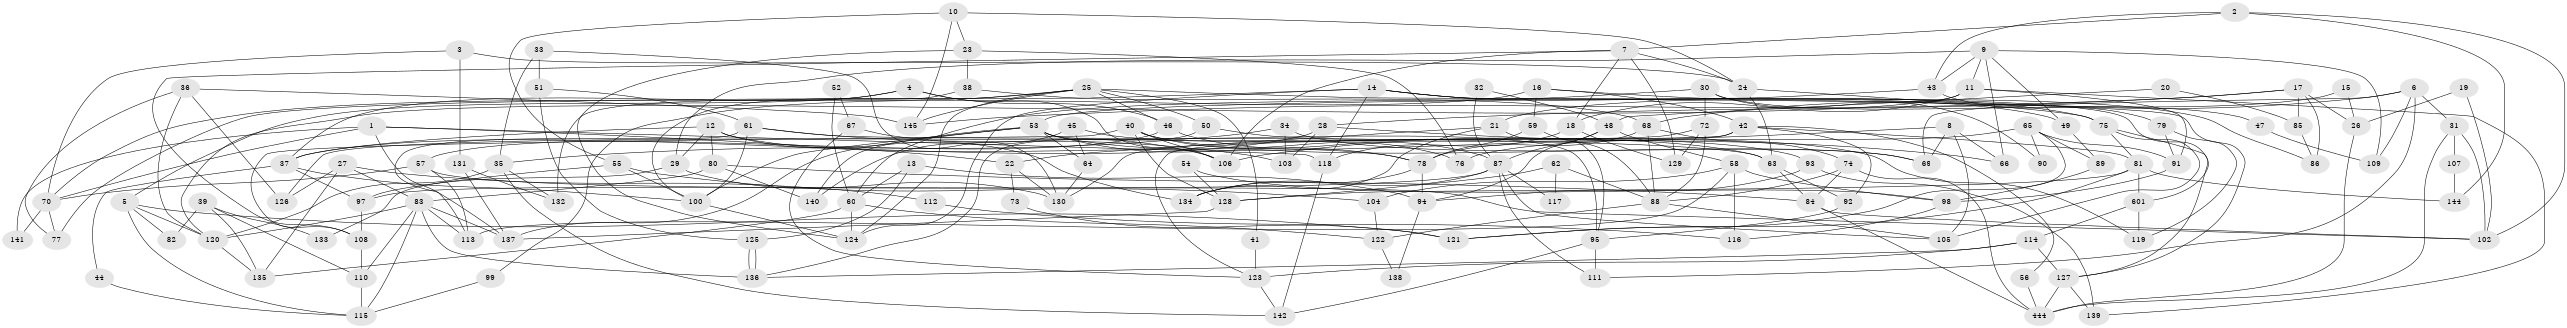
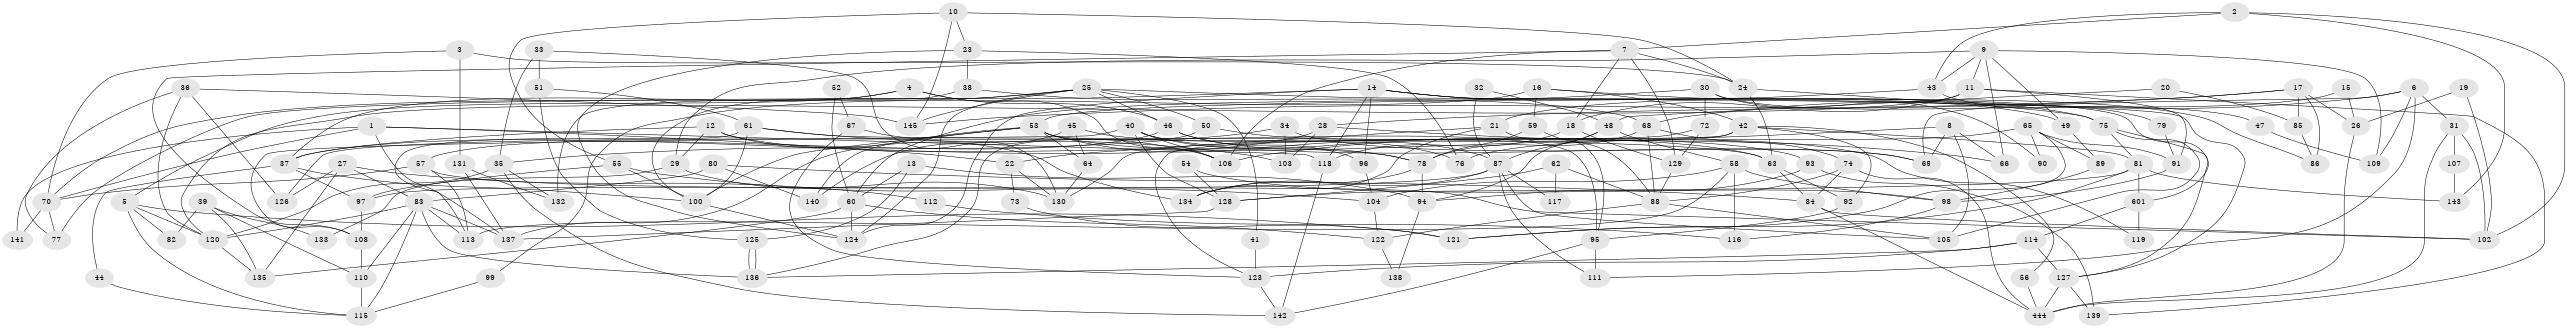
  graph {
    node [color=gray90 style=filled]
    1
    22
    70
    118
    137
    141
    73
    130
    77
    142
    2
    7
    43
    102
-   143 [label=144]
+   143
    24
    106
    18
    108
    129
    53
    79
    3
    131
    75
    63
    132
    4
    5
    37
    46
    82
    115
    120
    121
    100
    44
    97
+   96
    87
    57
    135
    6
    31
    68
    69
    109
    111
    n49 [label=444]
    107
    78
    88
    74
    110
    8
    66
    105
    9
    11
    29
    49
    91
    139
    133
    89
    10
    23
    55
    145
    124
    38
    76
    104
    98
    12
    80
    134
    94
    83
    140
    84
    13
    60
    125
    122
    138
    136
    14
    n89 [label=601]
    127
    81
    119
    114
    15
    21
    26
    95
    16
    42
    59
    86
    99
    126
    123
    56
    92
    17
    28
    85
    103
    19
    20
    48
    58
    25
    41
    50
    93
    27
    112
    113
    116
    30
    47
    72
    90
    32
    117
    33
    35
    51
    61
    34
    36
    39
    40
    128
    64
    45
    52
    67
    54
    62
    65
    1 -- 22
    1 -- 70
    1 -- 118
    1 -- 137
    1 -- 141
    22 -- 73
    22 -- 130
    70 -- 141
    70 -- 77
    118 -- 142
    73 -- 121
    2 -- 7
    2 -- 43
    2 -- 102
    2 -- 143
    7 -- 24
    7 -- 106
    7 -- 18
    7 -- 108
    7 -- 129
    43 -- 53
    43 -- 79
    24 -- 75
    24 -- 63
    18 -- 118
    18 -- 129
    108 -- 110
    53 -- 137
    53 -- 100
    53 -- 78
    53 -- 140
    53 -- 119
    53 -- 95
    53 -- 64
    79 -- 91
-   79 -- 119
    3 -- 70
    3 -- 24
    3 -- 131
    131 -- 137
    131 -- 132
    75 -- 105
    75 -- 127
    75 -- 81
    63 -- 84
    63 -- 92
    4 -- 106
    4 -- 5
    4 -- 37
    4 -- 46
    5 -- 82
    5 -- 115
    5 -- 120
    5 -- 121
    37 -- 100
    37 -- 44
    37 -- 97
+   46 -- 96
    46 -- 87
    46 -- 57
    120 -- 135
    100 -- 124
    44 -- 115
    97 -- 108
+   96 -- 104
    87 -- 97
    87 -- 111
    87 -- 105
    87 -- 134
    87 -- 117
    57 -- 70
    57 -- 102
    57 -- 113
    6 -- 31
    6 -- 68
    6 -- 69
    6 -- 109
    6 -- 111
    31 -- 102
    31 -- n49
    31 -- 107
    68 -- 78
    68 -- 88
    68 -- 74
    107 -- 143
    78 -- 134
    78 -- 94
    88 -- 105
    88 -- 122
    74 -- n49
    74 -- 88
    74 -- 84
    110 -- 115
    8 -- 106
    8 -- 69
    8 -- 66
    8 -- 105
    9 -- 43
    9 -- 109
    9 -- 66
    9 -- 11
    9 -- 29
    9 -- 49
    11 -- 18
    11 -- 120
    11 -- 91
    11 -- 139
    29 -- 130
    29 -- 133
    49 -- 89
    91 -- 98
    89 -- 98
    10 -- 24
    10 -- 23
    10 -- 55
    10 -- 145
    23 -- 124
    23 -- 38
    23 -- 76
    55 -- 100
    55 -- 97
    55 -- 104
    38 -- 132
    38 -- 68
    104 -- 122
    98 -- 116
    12 -- 37
    12 -- 78
    12 -- 29
-   12 -- 80
    12 -- 134
    80 -- 83
    80 -- 140
    80 -- 84
    94 -- 138
    83 -- 137
    83 -- 115
    83 -- 120
    83 -- 110
    83 -- 136
    83 -- 113
    84 -- 102
    84 -- n49
    13 -- 94
    13 -- 60
    13 -- 125
    60 -- 135
    60 -- 124
    60 -- 122
    125 -- 136
    125 -- 136
    122 -- 138
    14 -- 118
    14 -- 77
    14 -- 75
+   14 -- 96
    14 -- 49
    14 -- 124
    14 -- n89
    n89 -- 119
    n89 -- 114
    127 -- n49
    127 -- 139
    81 -- 143
    81 -- 121
    81 -- n89
    81 -- 128
    114 -- 136
    114 -- 127
    114 -- 123
    15 -- 21
    15 -- 26
    21 -- 22
    21 -- 134
    21 -- 95
    26 -- n49
    95 -- 142
    95 -- 111
    16 -- 42
    16 -- 59
    16 -- 86
    16 -- 99
    42 -- 81
    42 -- 126
    42 -- 123
    42 -- 56
    42 -- 92
    59 -- 78
    59 -- 88
    99 -- 115
    123 -- 142
    56 -- n49
    92 -- 95
    17 -- 145
    17 -- 26
    17 -- 86
    17 -- 28
    17 -- 85
    28 -- 37
    28 -- 66
    28 -- 103
    85 -- 86
    19 -- 102
    19 -- 26
    20 -- 85
    20 -- 48
    48 -- 87
    48 -- 94
    48 -- 58
    58 -- 104
    58 -- 98
    58 -- 113
    58 -- 116
    25 -- 70
    25 -- 46
    25 -- 100
    25 -- 145
    25 -- 124
    25 -- 127
    25 -- 41
    25 -- 50
    41 -- 123
    50 -- 136
    50 -- 93
    93 -- 139
    93 -- 94
    27 -- 135
    27 -- 83
    27 -- 126
    27 -- 112
    112 -- 116
    30 -- 60
    30 -- 47
    30 -- 72
    30 -- 90
    47 -- 109
    72 -- 130
    72 -- 129
-   72 -- 88
+   129 -- 88
    32 -- 87
    32 -- 48
    33 -- 130
    33 -- 35
    33 -- 51
    35 -- 142
    35 -- 132
    35 -- 120
    51 -- 125
    51 -- 61
    61 -- 63
    61 -- 100
    61 -- 103
    61 -- 113
    34 -- 69
    34 -- 103
    34 -- 35
    36 -- 77
    36 -- 120
    36 -- 145
    36 -- 126
    39 -- 82
    39 -- 135
    39 -- 110
    39 -- 133
    40 -- 106
    40 -- 108
    40 -- 69
    40 -- 76
    40 -- 128
    128 -- 137
    64 -- 130
    45 -- 63
    45 -- 140
    45 -- 64
    52 -- 60
    52 -- 67
    67 -- 106
    67 -- 123
    54 -- 98
    54 -- 128
    62 -- 88
    62 -- 117
    62 -- 128
    65 -- 121
    65 -- 91
    65 -- 89
    65 -- 76
    65 -- 90
  }
